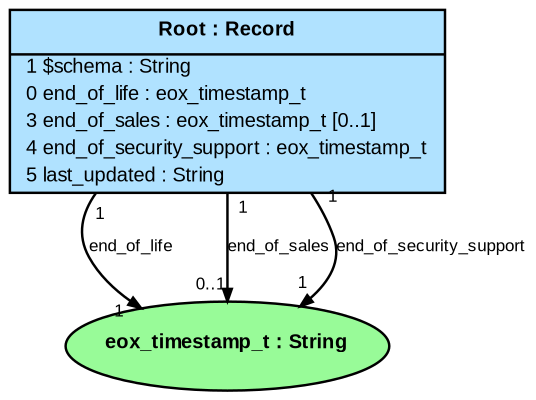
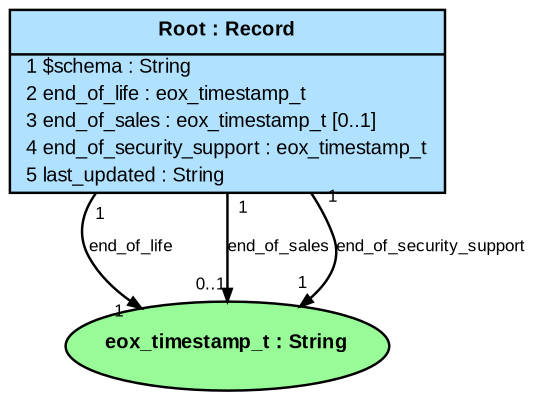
  digraph {
    fontname=Arial
    fontsize=12
    node [fontname=Arial fontsize=8 style=filled]
    edge [arrowsize=0.5 fontname=Arial fontsize=7 headlabel=1 labelangle=45.0 labeldistance=0.9 taillabel=1]
-   n1 [fillcolor=lightskyblue1 label=<<table cellborder="0" cellpadding="1" cellspacing="0"> <tr><td cellpadding="4"><b>  Root : Record  </b></td></tr><hr/>   <tr><td align="left">  1 $schema : String  </td></tr>   <tr><td align="left">  0 end_of_life : eox_timestamp_t  </td></tr>   <tr><td align="left">  3 end_of_sales : eox_timestamp_t [0..1]  </td></tr>   <tr><td align="left">  4 end_of_security_support : eox_timestamp_t  </td></tr>   <tr><td align="left">  5 last_updated : String  </td></tr> </table>> shape=plain]
+   n1 [fillcolor=lightskyblue1 label=<<table cellborder="0" cellpadding="1" cellspacing="0"> <tr><td cellpadding="4"><b>  Root : Record  </b></td></tr><hr/>   <tr><td align="left">  1 $schema : String  </td></tr>   <tr><td align="left">  2 end_of_life : eox_timestamp_t  </td></tr>   <tr><td align="left">  3 end_of_sales : eox_timestamp_t [0..1]  </td></tr>   <tr><td align="left">  4 end_of_security_support : eox_timestamp_t  </td></tr>   <tr><td align="left">  5 last_updated : String  </td></tr> </table>> shape=plain]
    n2 [fillcolor=palegreen label=<<b>eox_timestamp_t : String</b>> shape=ellipse]
    n1 -> n2 [label=end_of_life]
    n1 -> n2 [headlabel="0..1" label=end_of_sales]
    n1 -> n2 [label=end_of_security_support]
  }
